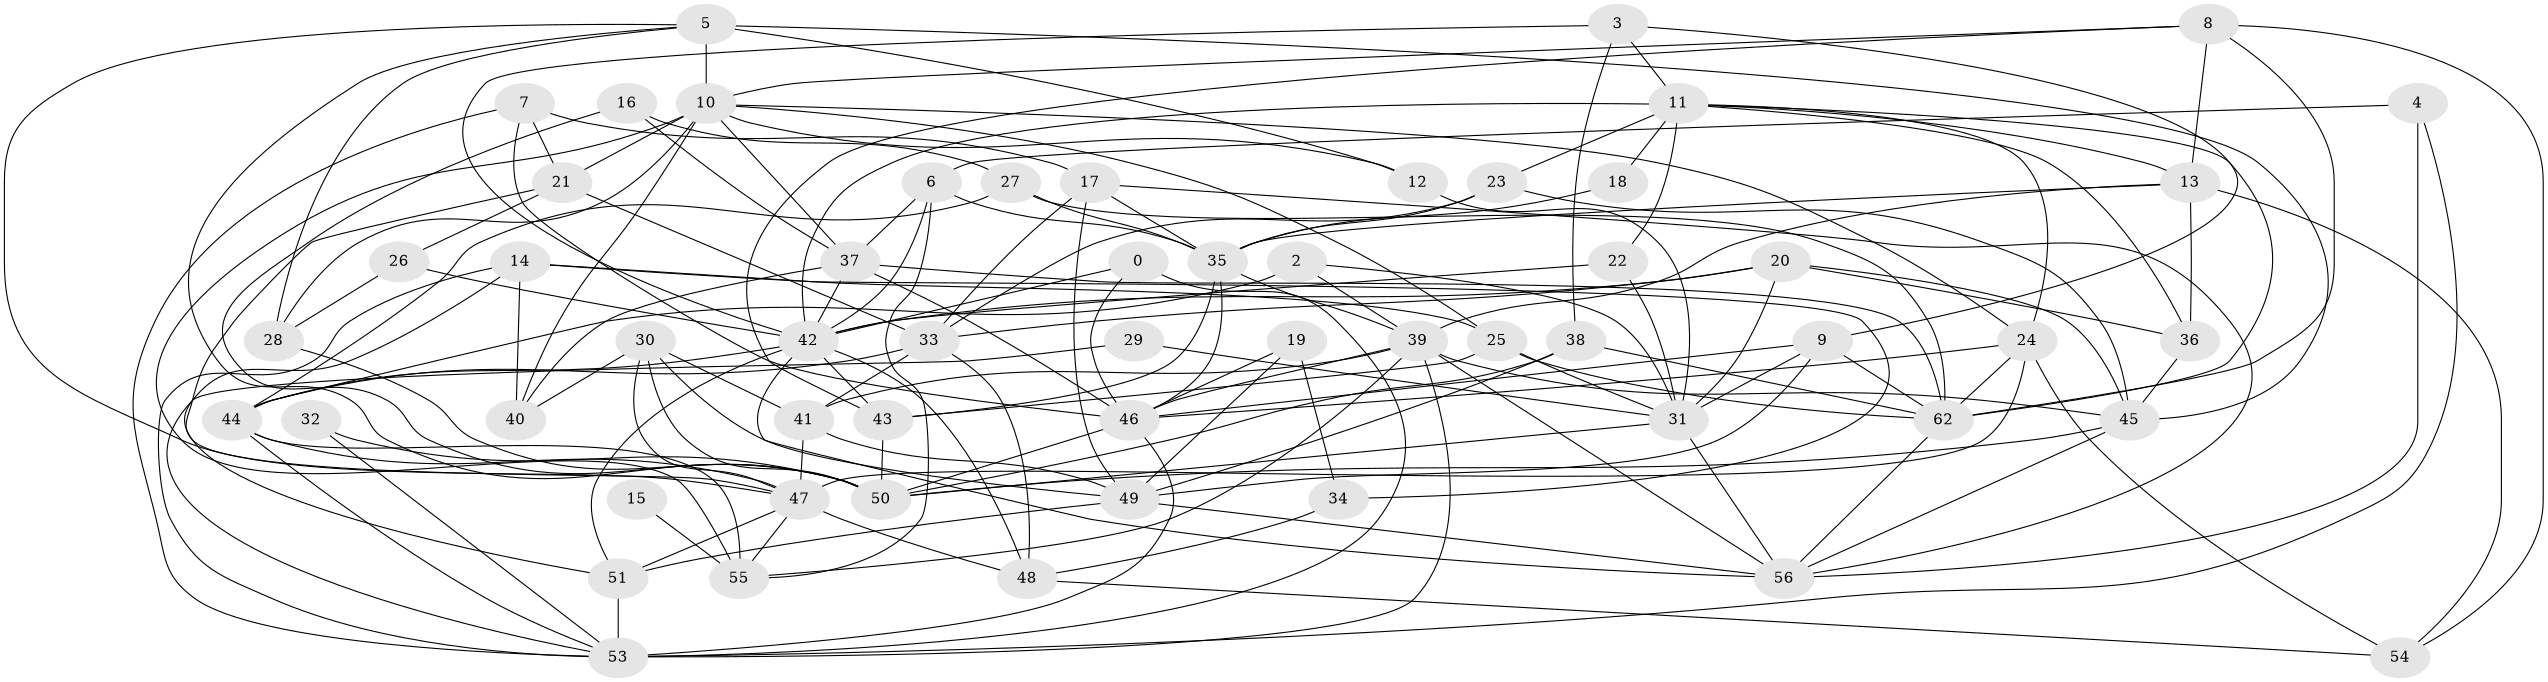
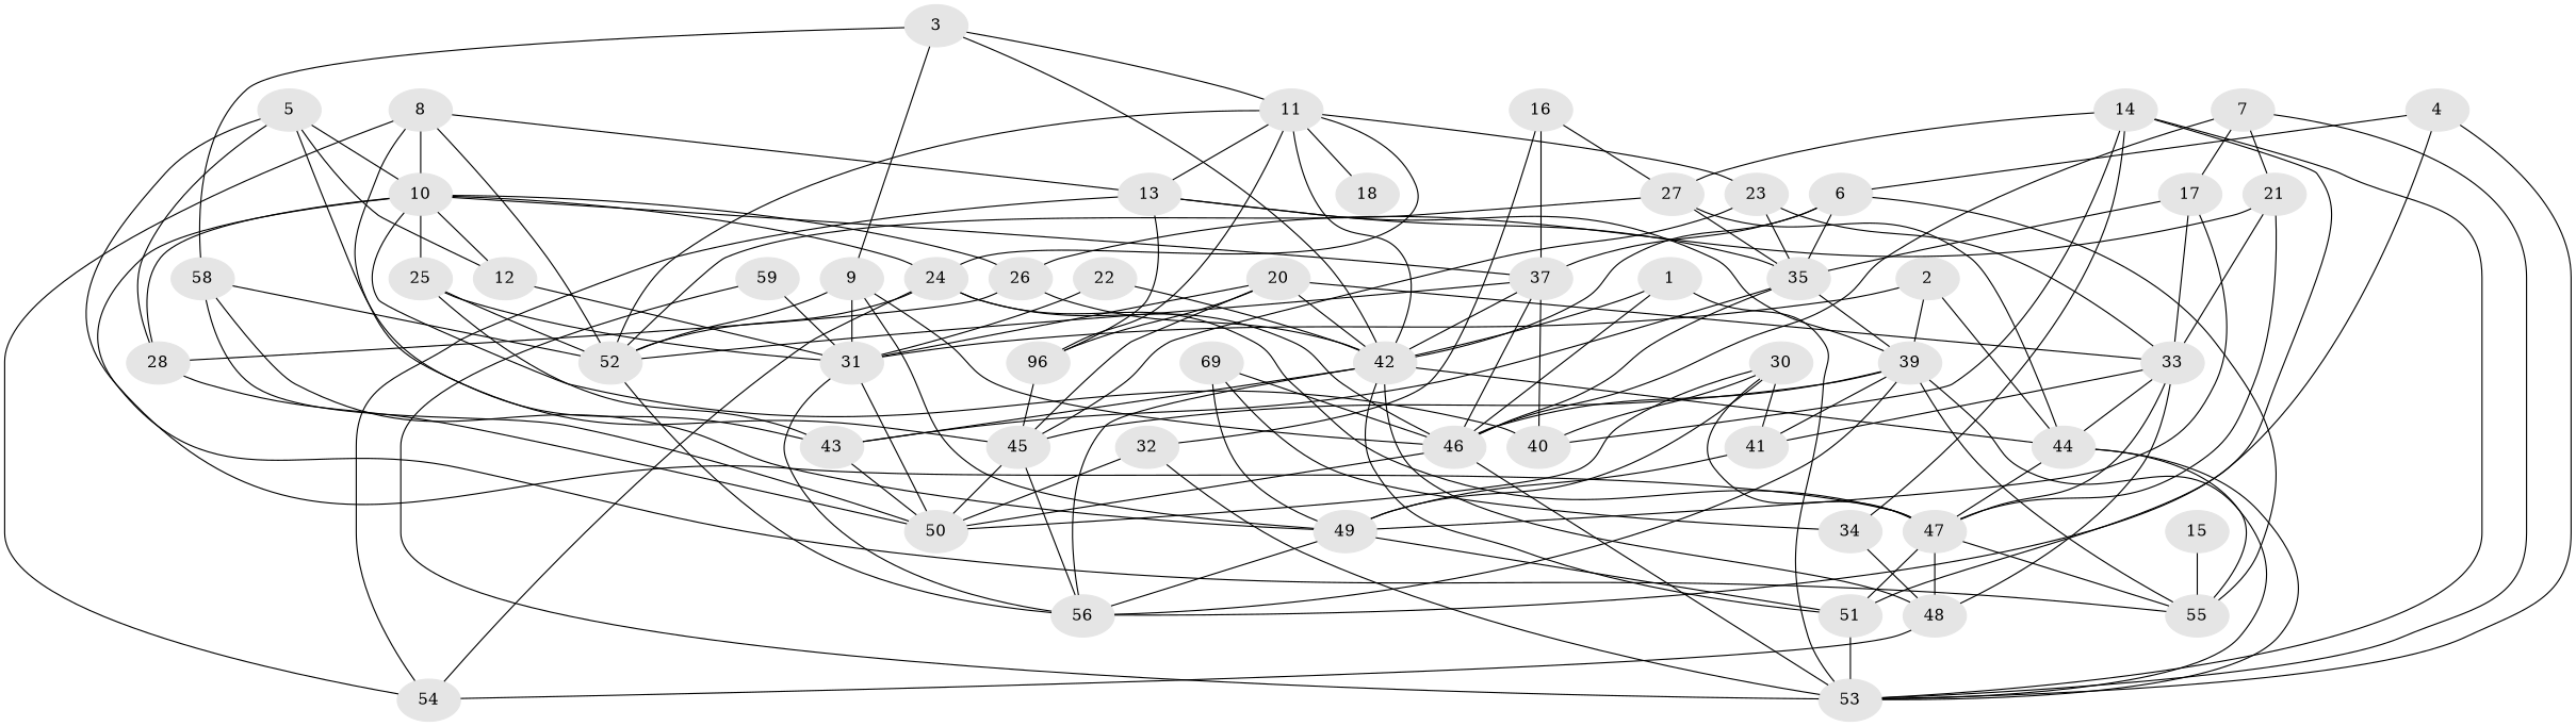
  graph {
    node [color=gray90 style=filled]
    edge [weight=1.0]
-   1 [label=0]
+   1
    42
    46
    53
    44
    56
    43
    51
    48
    50
    2
    31
    39
    45
    55
    41
    47
    3
    9
    11
-   38
-   52 [label=62]
+   38 [label=58]
+   52
    49
    13
    24
    18
    22
    23
-   36
+   36 [label=96]
    4
    6
    35
    37
    5
    10
    12
    28
    21
    25
    40
    7
    17
    33
    26
    8
    54
    14
    27
    34
    15
    16
-   19
+   19 [label=69]
    20
-   29
+   29 [label=59]
    30
    32
    1 -- 42
    1 -- 46
    1 -- 53
    42 -- 44
    42 -- 56
    42 -- 43 [weight=2.0]
    42 -- 51
    42 -- 48
    46 -- 53 [weight=2.0]
    46 -- 50 [weight=2.0]
    44 -- 53
    44 -- 55
    44 -- 47
    43 -- 50
    51 -- 53
    48 -- 54
    2 -- 44
    2 -- 31
    2 -- 39
    31 -- 56
    31 -- 50
    39 -- 46
    39 -- 53
    39 -- 56
    39 -- 45
    39 -- 55
    39 -- 41
    45 -- 56
    45 -- 50
    41 -- 49 [weight=2.0]
    47 -- 51
    47 -- 48 [weight=2.0]
    47 -- 55
    3 -- 42
    3 -- 9
    3 -- 11
    3 -- 38
    9 -- 46
    9 -- 31
    9 -- 52
    9 -- 49
    11 -- 42
    11 -- 52
    11 -- 13
    11 -- 24
    11 -- 18
-   11 -- 22
    11 -- 23
    11 -- 36
    38 -- 50
    38 -- 52
    38 -- 49
    52 -- 56
    49 -- 56
    49 -- 51
    13 -- 39
    13 -- 36
    13 -- 35
    13 -- 54
    24 -- 46 [weight=2.0]
    24 -- 47
    24 -- 52
    24 -- 54
-   18 -- 35
    22 -- 42
    22 -- 31
    23 -- 45
    23 -- 35
    23 -- 33
    36 -- 45
    4 -- 53
    4 -- 56
    4 -- 6
    6 -- 42
    6 -- 55
    6 -- 35
    6 -- 37
    35 -- 46
    35 -- 43
    35 -- 39
    37 -- 42
    37 -- 46
    37 -- 52
    37 -- 40
-   5 -- 50
    5 -- 45
    5 -- 47
    5 -- 10
    5 -- 12 [weight=2.0]
    5 -- 28
    10 -- 55
    10 -- 24
    10 -- 37
    10 -- 12
    10 -- 28
-   10 -- 21
+   10 -- 26
    10 -- 25
    10 -- 40
    12 -- 31
    28 -- 50 [weight=2.0]
    21 -- 47
    21 -- 33
    21 -- 26
    25 -- 43
    25 -- 31
    25 -- 52
    7 -- 46
    7 -- 53
    7 -- 21
    7 -- 17
-   17 -- 56
    17 -- 49
    17 -- 35
    17 -- 33
    33 -- 44
    33 -- 48
    33 -- 41
-   41 -- 47
+   33 -- 47
    26 -- 42
    26 -- 28
    8 -- 43
    8 -- 52
    8 -- 13
    8 -- 10
    8 -- 54
    14 -- 53
    14 -- 51
    14 -- 40
-   14 -- 25
+   14 -- 27
    14 -- 34
    27 -- 44
    27 -- 52
    27 -- 35
    34 -- 48 [weight=2.0]
    15 -- 55 [weight=2.0]
-   16 -- 50
+   16 -- 32
    16 -- 37
    16 -- 27
    19 -- 46 [weight=2.0]
    19 -- 49
    19 -- 34
    20 -- 42
    20 -- 31
    20 -- 45
    20 -- 36
    20 -- 33
    29 -- 53
    29 -- 31
    30 -- 50
    30 -- 41
    30 -- 47
    30 -- 49
    30 -- 40
    32 -- 53
    32 -- 50
  }
